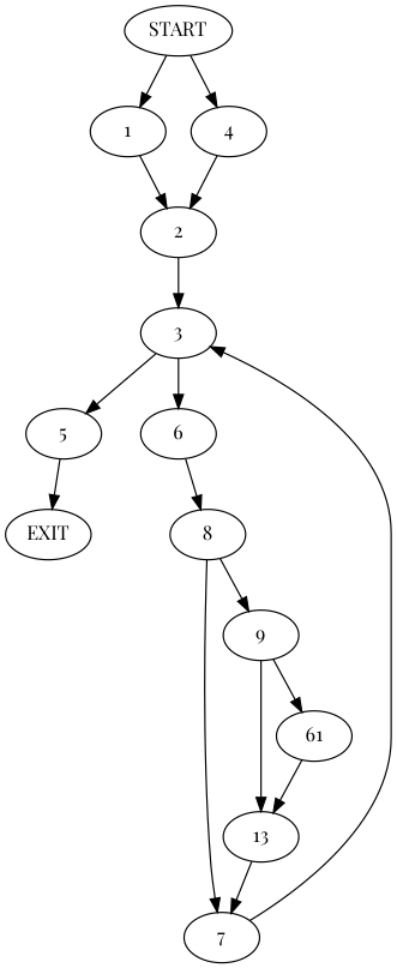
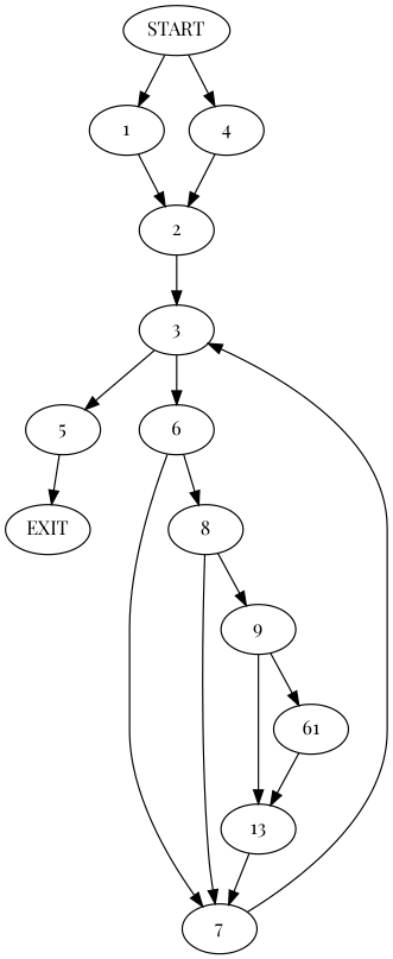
  digraph {
    fontname="Playfair Display"
    node [fontname="Playfair Display"]
    edge [fontname="Playfair Display"]
    n1 [label=START]
    1
    4
    2
    n5 [label=EXIT]
    3
    5
    6
    7
    8
    9
    n12 [label=13]
    n13 [label=61]
    n1 -> 1
    n1 -> 4
    1 -> 2
    4 -> 2
    2 -> 3
    3 -> 5
    3 -> 6
    5 -> n5
+   6 -> 7
    6 -> 8
    7 -> 3
    8 -> 7
    8 -> 9
    9 -> n12
    9 -> n13
    n12 -> 7
    n13 -> n12
  }
